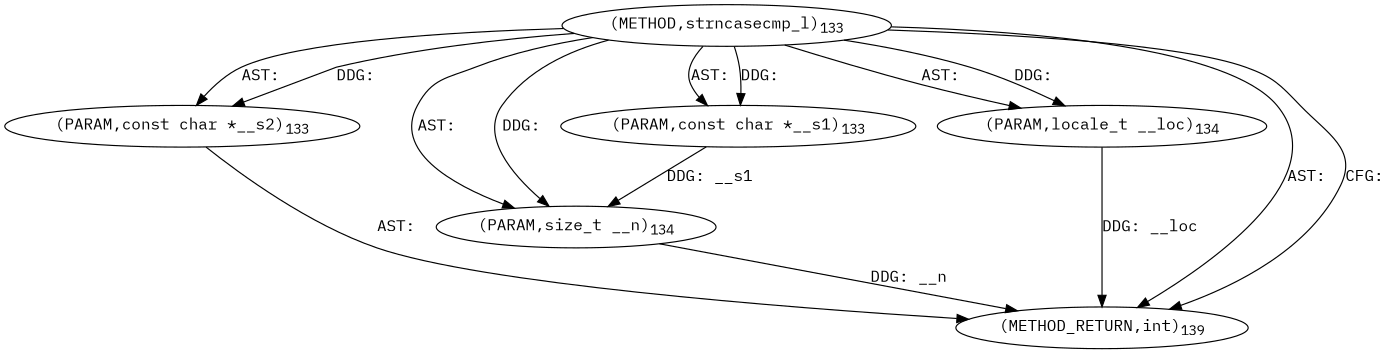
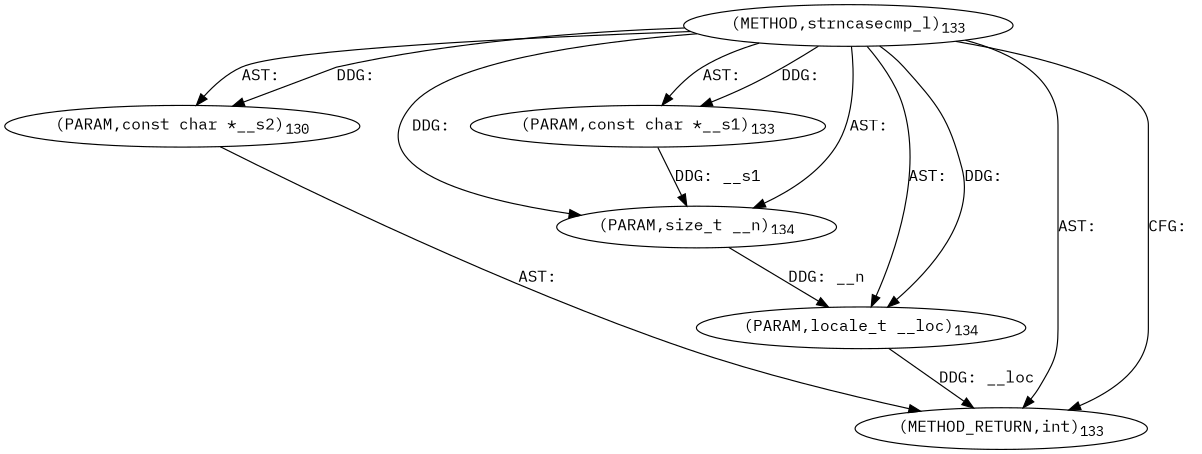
  digraph {
    fontname="IBM Plex Mono"
    node [fontname="IBM Plex Mono"]
    edge [fontname="IBM Plex Mono"]
    n1 [label=<(METHOD,strncasecmp_l)<SUB>133</SUB>>]
    n2 [label=<(PARAM,const char *__s1)<SUB>133</SUB>>]
-   n3 [label=<(PARAM,const char *__s2)<SUB>133</SUB>>]
+   n3 [label=<(PARAM,const char *__s2)<SUB>130</SUB>>]
    n4 [label=<(PARAM,size_t __n)<SUB>134</SUB>>]
    n5 [label=<(PARAM,locale_t __loc)<SUB>134</SUB>>]
-   n6 [label=<(METHOD_RETURN,int)<SUB>139</SUB>>]
+   n6 [label=<(METHOD_RETURN,int)<SUB>133</SUB>>]
    n1 -> n2 [label="AST: "]
    n1 -> n2 [label="DDG: "]
    n1 -> n3 [label="AST: "]
    n1 -> n3 [label="DDG: "]
    n1 -> n4 [label="AST: "]
    n1 -> n4 [label="DDG: "]
    n1 -> n5 [label="AST: "]
    n1 -> n5 [label="DDG: "]
    n1 -> n6 [label="AST: "]
    n1 -> n6 [label="CFG: "]
    n2 -> n4 [label="DDG: __s1"]
    n3 -> n6 [label="AST: "]
-   n4 -> n6 [label="DDG: __n"]
+   n4 -> n5 [label="DDG: __n"]
    n5 -> n6 [label="DDG: __loc"]
  }
